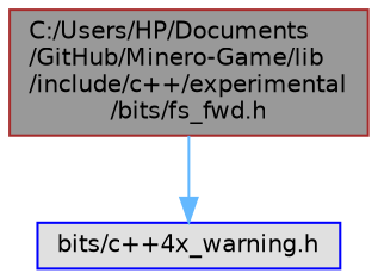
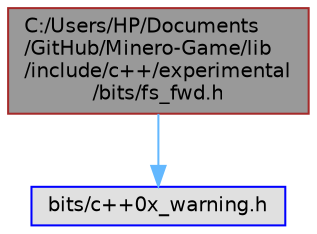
  digraph {
    node [fontname=Helvetica fontsize=10 shape=box style=filled]
    n1 [color=brown fillcolor=grey60 fontcolor=black height=0.2 label="C:/Users/HP/Documents\l/GitHub/Minero-Game/lib\l/include/c++/experimental\l/bits/fs_fwd.h" width=0.4]
-   n2 [color=blue fillcolor="#E0E0E0" height=0.2 label="bits/c++4x_warning.h" width=0.4]
+   n2 [color=blue fillcolor="#E0E0E0" height=0.2 label="bits/c++0x_warning.h" width=0.4]
    n1 -> n2 [color=steelblue1 fontname=Helvetica fontsize=10 labelfontname=Helvetica labelfontsize=10 style=solid]
  }
